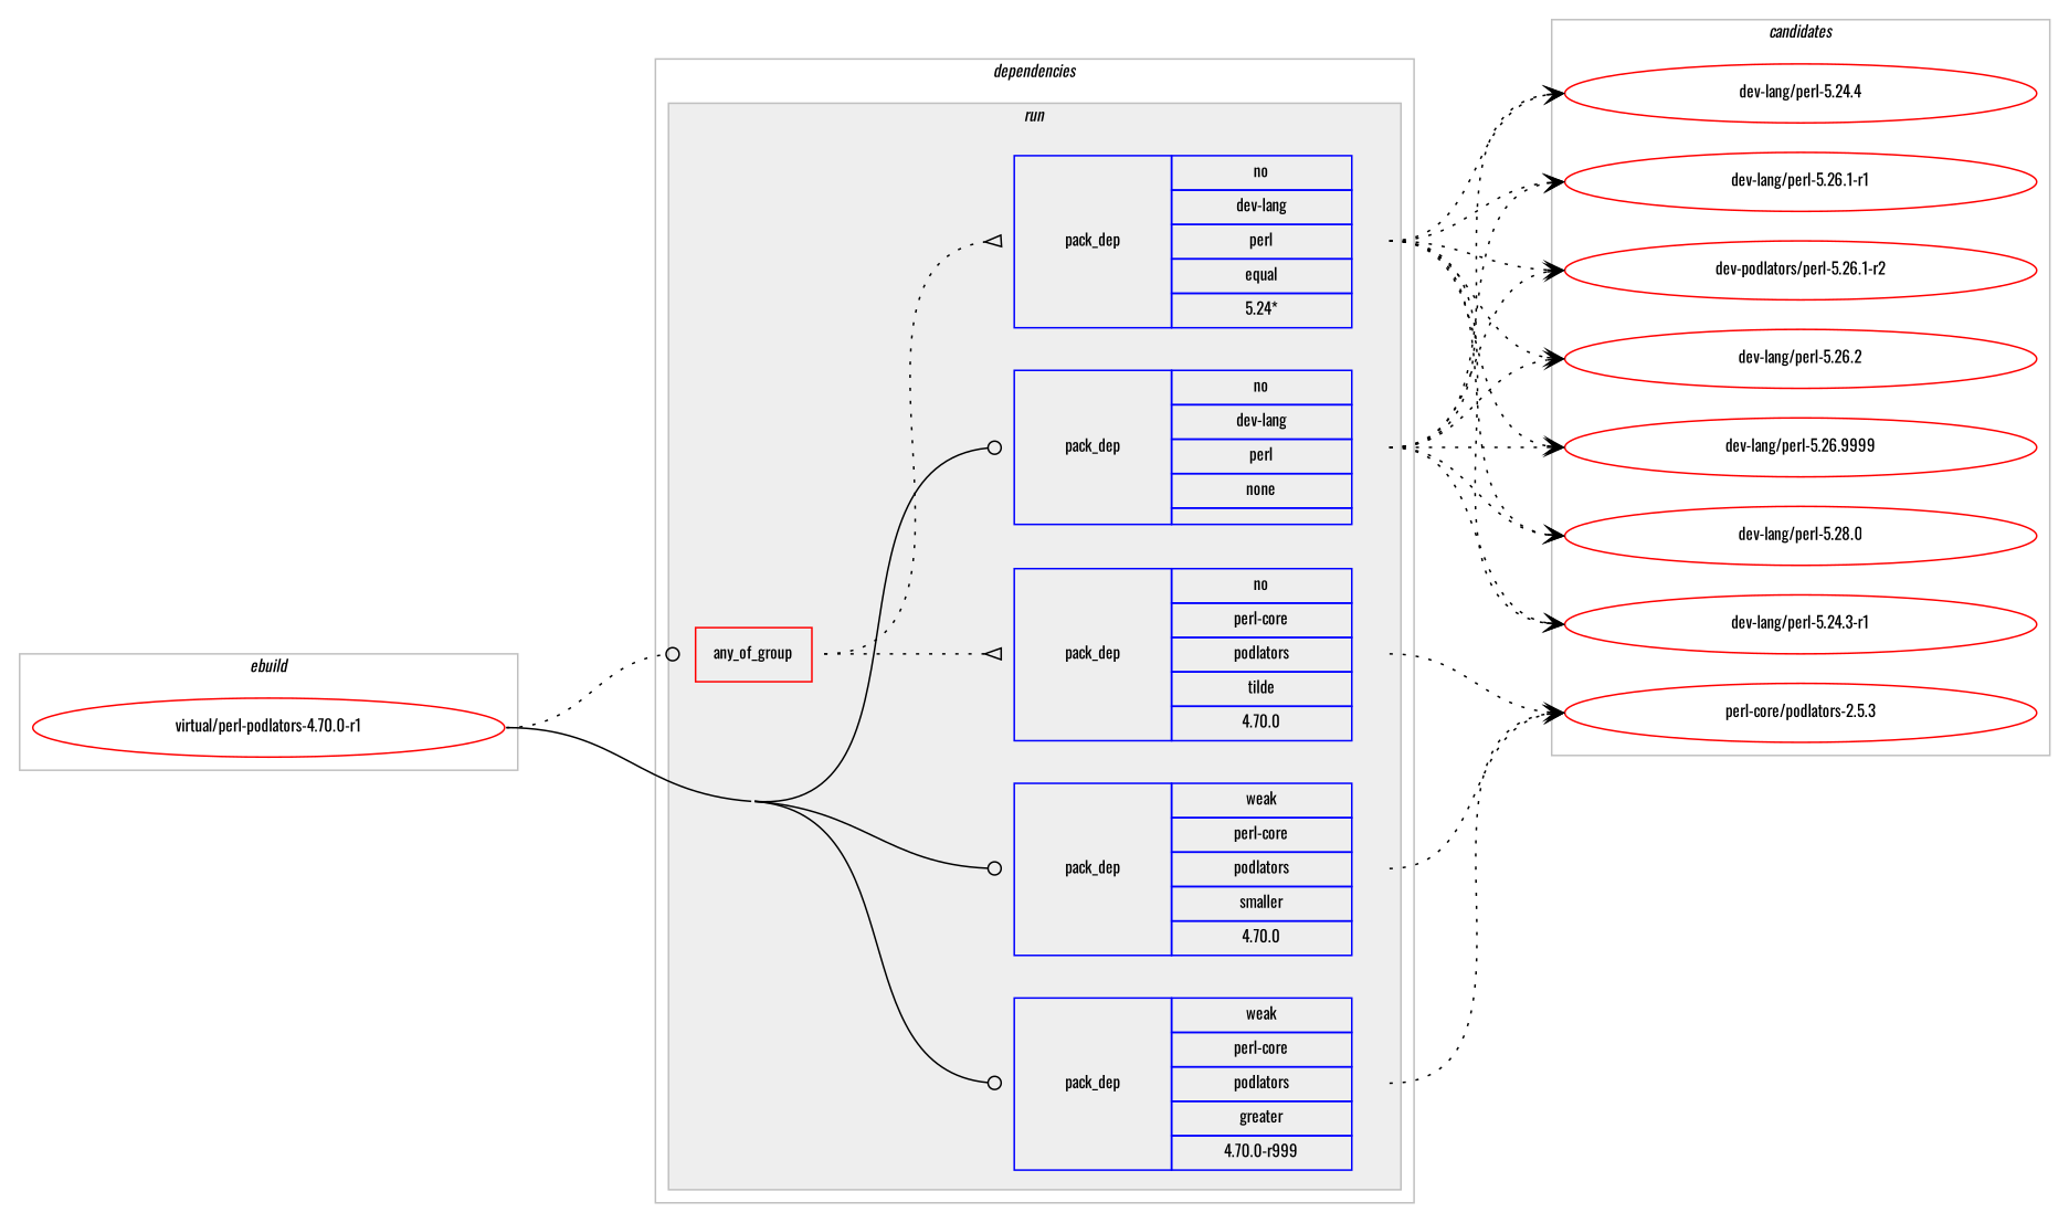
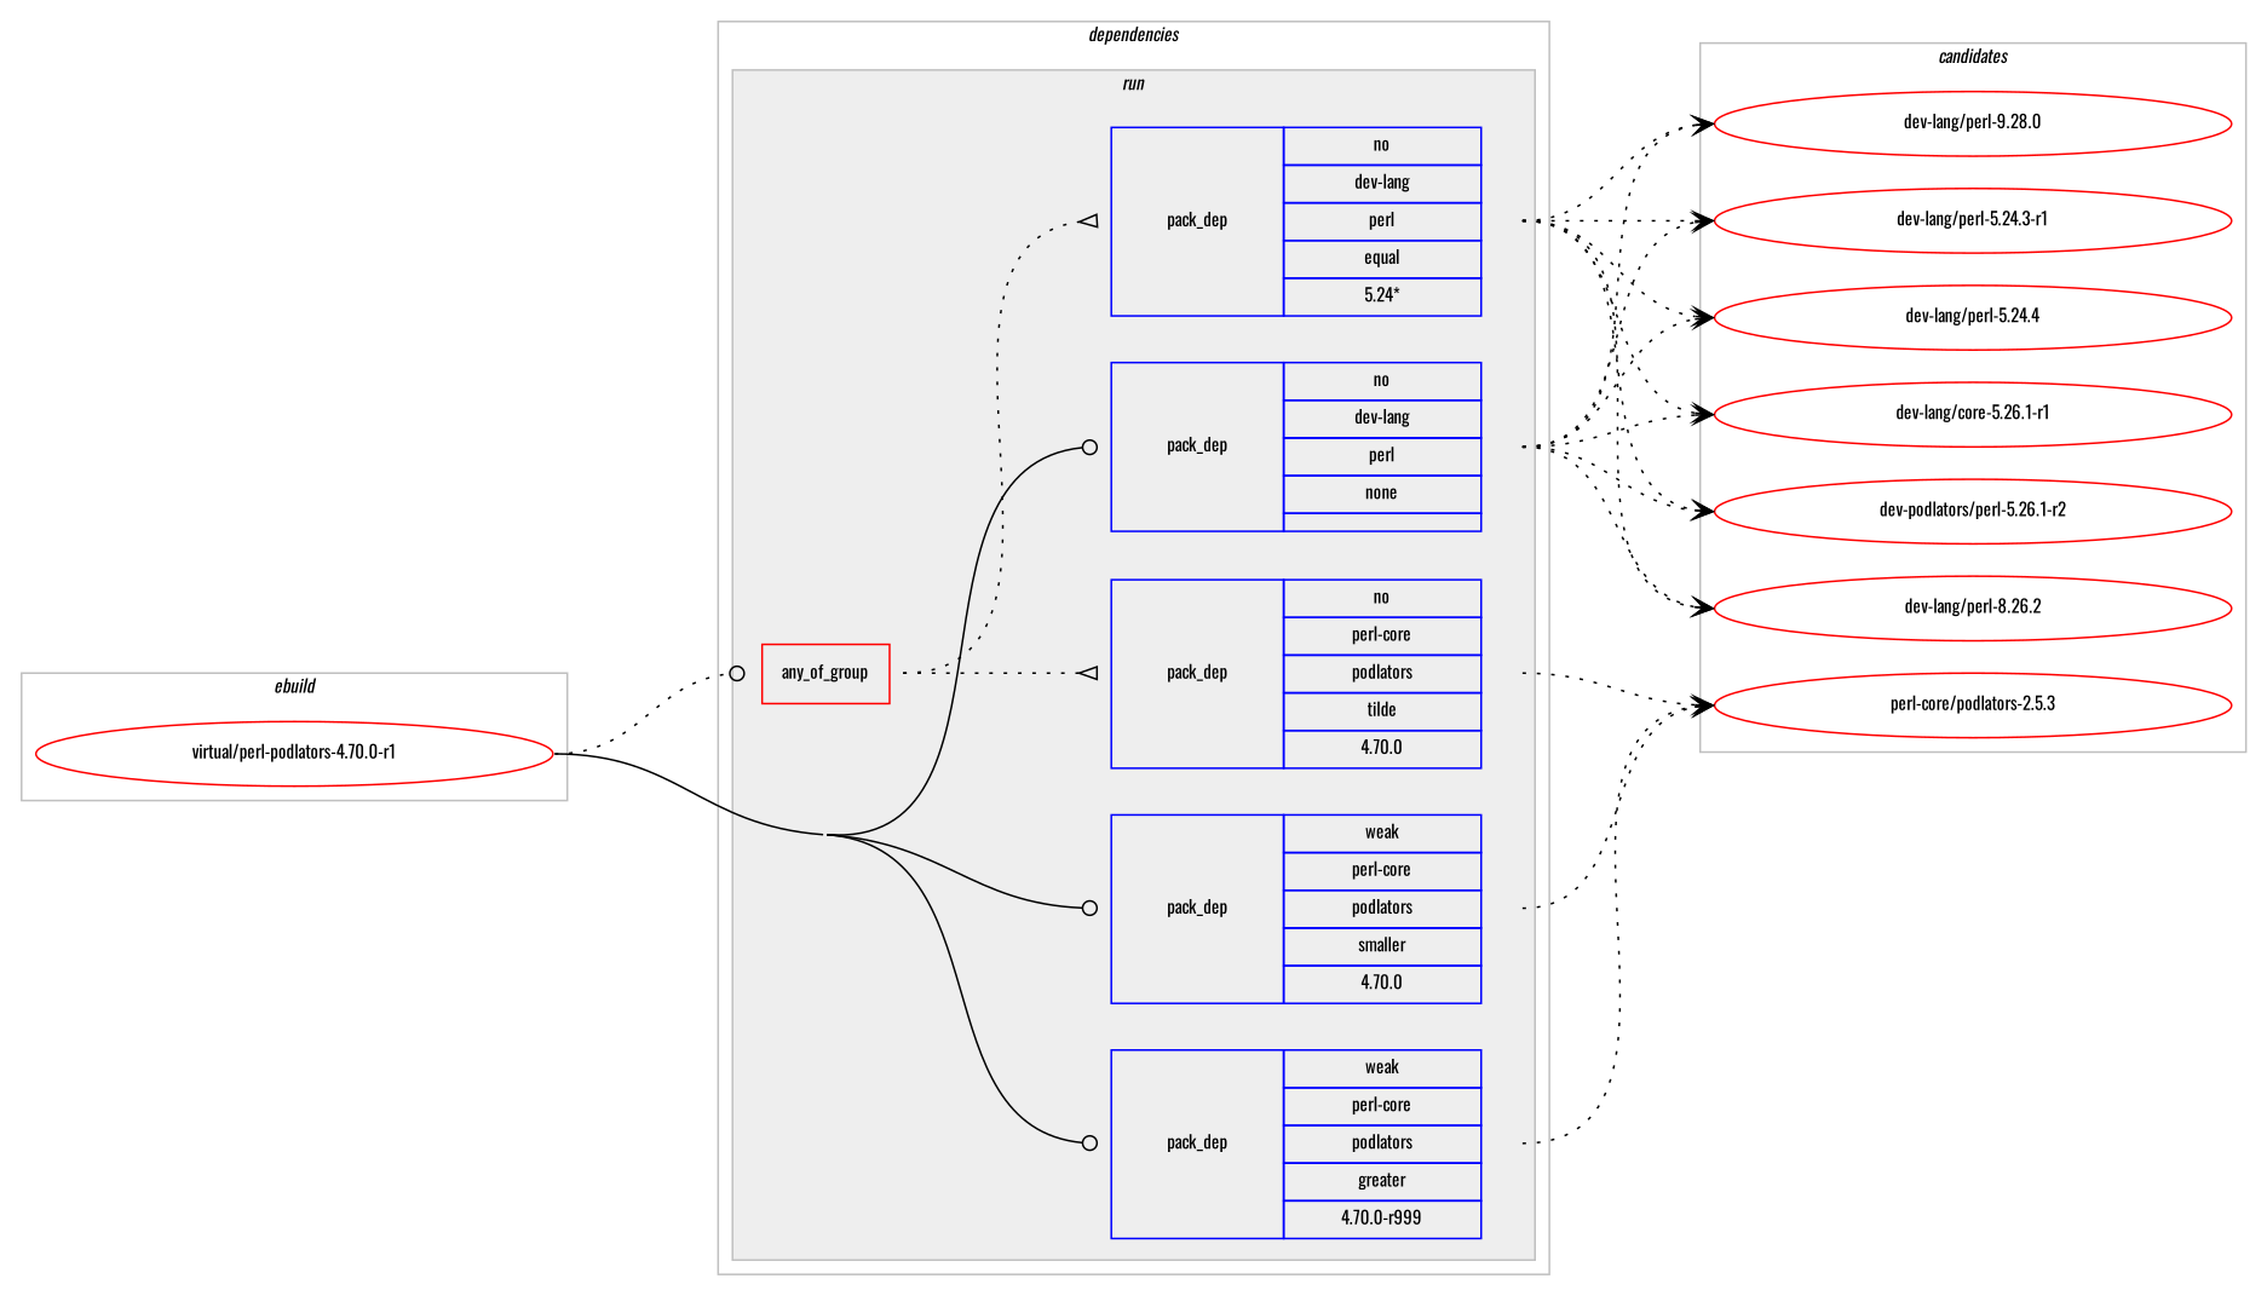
  digraph {
    compound=true
    concentrate=true
    fontname=Oswald
    fontsize=10
    newrank=true
    rankdir=LR
    ranksep=1.5
    node [color=red fontname=Oswald fontsize=10]
    edge [arrowhead=vee fontname=Oswald headport=w style=dotted tailport=e weight=100]
    n1 [label="virtual/perl-podlators-4.70.0-r1" width=4]
    n2 [color=blue label=<<TABLE BORDER="0" CELLBORDER="1" CELLSPACING="0" CELLPADDING="4" WIDTH="220"><TR><TD ROWSPAN="6" CELLPADDING="30">pack_dep</TD></TR><TR><TD WIDTH="110">no</TD></TR><TR><TD>dev-lang</TD></TR><TR><TD>perl</TD></TR><TR><TD>equal</TD></TR><TR><TD>5.24*</TD></TR></TABLE>> shape=none]
    n3 [color=blue label=<<TABLE BORDER="0" CELLBORDER="1" CELLSPACING="0" CELLPADDING="4" WIDTH="220"><TR><TD ROWSPAN="6" CELLPADDING="30">pack_dep</TD></TR><TR><TD WIDTH="110">no</TD></TR><TR><TD>perl-core</TD></TR><TR><TD>podlators</TD></TR><TR><TD>tilde</TD></TR><TR><TD>4.70.0</TD></TR></TABLE>> shape=none]
    n4 [label=<<TABLE BORDER="0" CELLBORDER="1" CELLSPACING="0" CELLPADDING="4"><TR><TD CELLPADDING="10">any_of_group</TD></TR></TABLE>> shape=none]
    n5 [color=blue label=<<TABLE BORDER="0" CELLBORDER="1" CELLSPACING="0" CELLPADDING="4" WIDTH="220"><TR><TD ROWSPAN="6" CELLPADDING="30">pack_dep</TD></TR><TR><TD WIDTH="110">no</TD></TR><TR><TD>dev-lang</TD></TR><TR><TD>perl</TD></TR><TR><TD>none</TD></TR><TR><TD></TD></TR></TABLE>> shape=none]
    n6 [color=blue label=<<TABLE BORDER="0" CELLBORDER="1" CELLSPACING="0" CELLPADDING="4" WIDTH="220"><TR><TD ROWSPAN="6" CELLPADDING="30">pack_dep</TD></TR><TR><TD WIDTH="110">weak</TD></TR><TR><TD>perl-core</TD></TR><TR><TD>podlators</TD></TR><TR><TD>greater</TD></TR><TR><TD>4.70.0-r999</TD></TR></TABLE>> shape=none]
    n7 [color=blue label=<<TABLE BORDER="0" CELLBORDER="1" CELLSPACING="0" CELLPADDING="4" WIDTH="220"><TR><TD ROWSPAN="6" CELLPADDING="30">pack_dep</TD></TR><TR><TD WIDTH="110">weak</TD></TR><TR><TD>perl-core</TD></TR><TR><TD>podlators</TD></TR><TR><TD>smaller</TD></TR><TR><TD>4.70.0</TD></TR></TABLE>> shape=none]
    n8 [label="dev-lang/perl-5.24.3-r1" width=4]
    n9 [label="dev-lang/perl-5.24.4" width=4]
-   n10 [label="dev-lang/perl-5.26.1-r1" width=4]
+   n10 [label="dev-lang/core-5.26.1-r1" width=4]
    n11 [label="dev-podlators/perl-5.26.1-r2" width=4]
-   n12 [label="dev-lang/perl-5.26.2" width=4]
-   n13 [label="dev-lang/perl-5.26.9999" width=4]
-   n14 [label="dev-lang/perl-5.28.0" width=4]
+   n12 [label="dev-lang/perl-8.26.2" width=4]
+   n14 [label="dev-lang/perl-9.28.0" width=4]
    n15 [label="perl-core/podlators-2.5.3" width=4]
    subgraph cluster_1 {
      color=gray
      label=<<i>ebuild</i>>
      rank=same
      n1
    }
    subgraph cluster_2 {
      color=gray
      label=<<i>dependencies</i>>
      subgraph cluster_3 {
        color=gray
        fillcolor="#eeeeee"
        label=<<i>compile</i>>
        style=filled
      }
      subgraph cluster_4 {
        color=gray
        fillcolor="#eeeeee"
        label=<<i>compile and run</i>>
        style=filled
      }
      subgraph cluster_5 {
        color=gray
        fillcolor="#eeeeee"
        label=<<i>run</i>>
        style=filled
        subgraph sub_6 {
          color=gray
          fillcolor="#eeeeee"
          label=<<i>run</i>>
          style=filled
          n4
          subgraph sub_7 {
            color=gray
            fillcolor="#eeeeee"
            label=<<i>run</i>>
            style=filled
            n2
          }
          subgraph sub_8 {
            color=gray
            fillcolor="#eeeeee"
            label=<<i>run</i>>
            style=filled
            n3
          }
        }
        subgraph sub_9 {
          color=gray
          fillcolor="#eeeeee"
          label=<<i>run</i>>
          style=filled
          n5
        }
        subgraph sub_10 {
          color=gray
          fillcolor="#eeeeee"
          label=<<i>run</i>>
          style=filled
          n6
        }
        subgraph sub_11 {
          color=gray
          fillcolor="#eeeeee"
          label=<<i>run</i>>
          style=filled
          n7
        }
      }
    }
    subgraph cluster_12 {
      color=gray
      label=<<i>candidates</i>>
      rank=same
      subgraph sub_13 {
        color=black
        label=<<i>candidates</i>>
        nodesep=1
        rank=same
        n8
        n9
        n10
        n11
        n12
-       n13
        n14
      }
      subgraph sub_14 {
        color=black
        label=<<i>candidates</i>>
        nodesep=1
        rank=same
        n15
      }
      subgraph sub_15 {
        color=black
        label=<<i>candidates</i>>
        nodesep=1
        rank=same
        n8
        n9
        n10
        n11
        n12
-       n13
        n14
      }
      subgraph sub_16 {
        color=black
        label=<<i>candidates</i>>
        nodesep=1
        rank=same
        n15
      }
      subgraph sub_17 {
        color=black
        label=<<i>candidates</i>>
        nodesep=1
        rank=same
        n15
      }
    }
    n1 -> n4 [arrowhead=odot weight=20]
    n1 -> n5 [arrowhead=odot style=solid weight=20]
    n1 -> n6 [arrowhead=odot style=solid weight=20]
    n1 -> n7 [arrowhead=odot style=solid weight=20]
    n2 -> n8
    n2 -> n9
    n2 -> n10
    n2 -> n11
    n2 -> n12
-   n2 -> n13
    n2 -> n14
    n3 -> n15
    n4 -> n2 [arrowhead=oinv weight=20]
    n4 -> n3 [arrowhead=oinv weight=20]
    n5 -> n8
    n5 -> n9
    n5 -> n10
    n5 -> n11
    n5 -> n12
-   n5 -> n13
    n5 -> n14
    n6 -> n15
    n7 -> n15
  }
